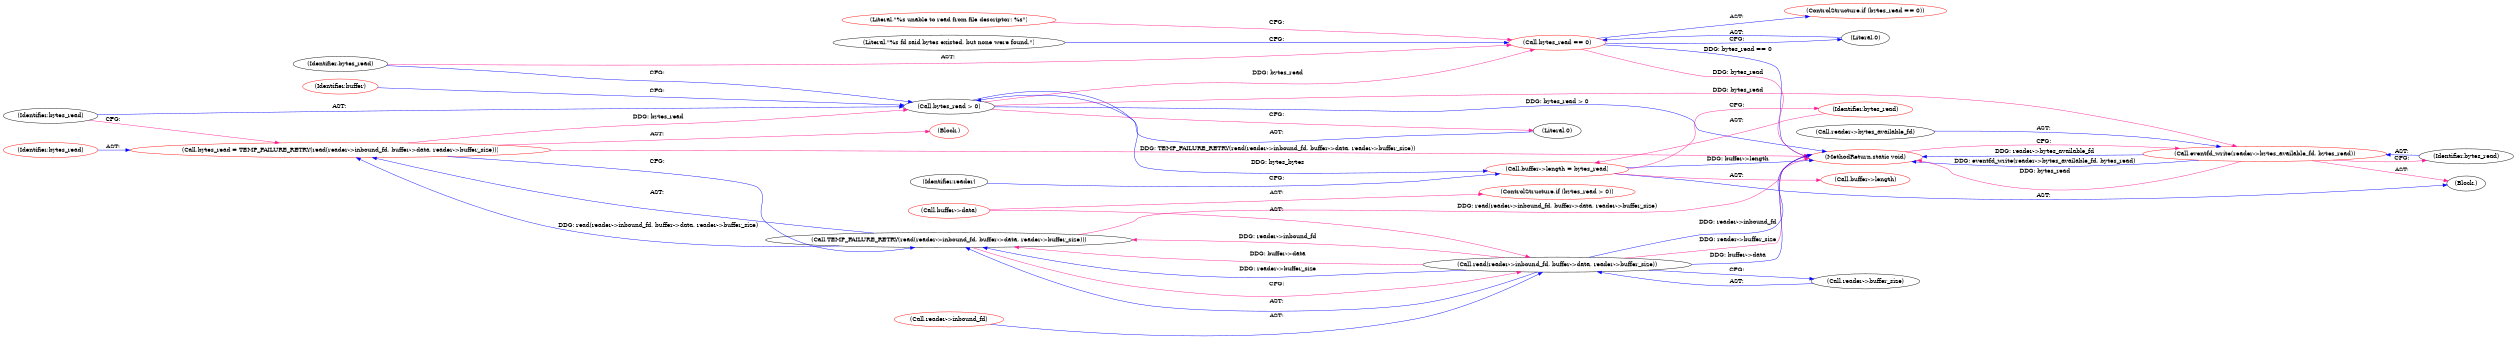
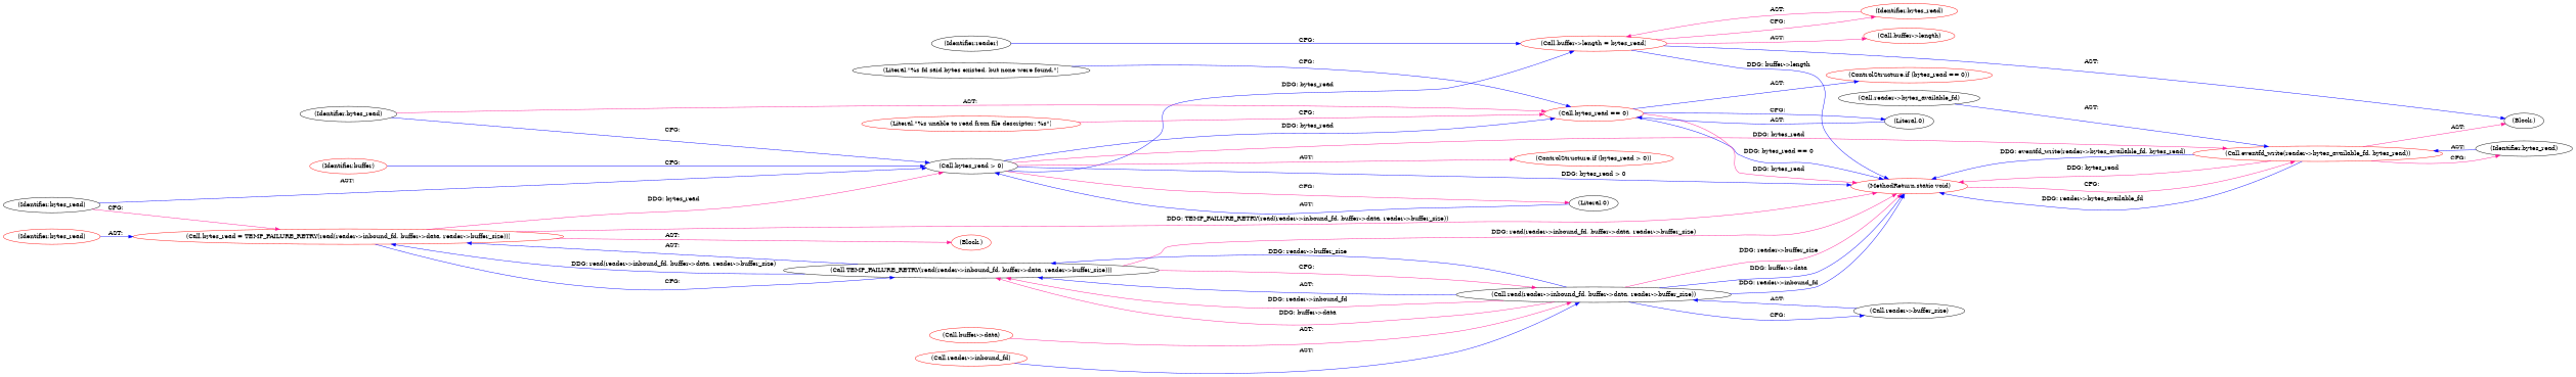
  digraph {
    rankdir=LR
    node [color=red]
    edge [color=blue]
    n1 [color=black label="(Call,bytes_read > 0)"]
    n2 [label="(Call,buffer->length = bytes_read)"]
    n3 [label="(Call,eventfd_write(reader->bytes_available_fd, bytes_read))"]
    n4 [label="(Call,bytes_read == 0)"]
    n5 [label="(MethodReturn,static void)"]
    n6 [color=black label="(Literal,0)"]
    n7 [label="(ControlStructure,if (bytes_read > 0))"]
    n8 [label="(Identifier,bytes_read)"]
    n9 [color=black label="(Block,)"]
    n10 [label="(Call,buffer->length)"]
    n11 [color=black label="(Identifier,bytes_read)"]
    n12 [color=black label="(Literal,0)"]
    n13 [label="(ControlStructure,if (bytes_read == 0))"]
    n14 [label="(Call,bytes_read = TEMP_FAILURE_RETRY(read(reader->inbound_fd, buffer->data, reader->buffer_size)))"]
    n15 [color=black label="(Call,TEMP_FAILURE_RETRY(read(reader->inbound_fd, buffer->data, reader->buffer_size)))"]
    n16 [label="(Block,)"]
    n17 [color=black label="(Call,read(reader->inbound_fd, buffer->data, reader->buffer_size))"]
    n18 [color=black label="(Call,reader->buffer_size)"]
    n19 [color=black label="(Identifier,bytes_read)"]
    n20 [label="(Identifier,bytes_read)"]
    n21 [label="(Literal,\"%s unable to read from file descriptor: %s\")"]
    n22 [color=black label="(Identifier,bytes_read)"]
    n23 [label="(Call,reader->inbound_fd)"]
    n24 [color=black label="(Literal,\"%s fd said bytes existed, but none were found.\")"]
    n25 [label="(Identifier,buffer)"]
    n26 [label="(Call,buffer->data)"]
    n27 [color=black label="(Call,reader->bytes_available_fd)"]
    n28 [color=black label="(Identifier,reader)"]
-   n1 -> n2 [label="DDG: bytes_bytes"]
+   n1 -> n2 [label="DDG: bytes_read"]
    n1 -> n3 [color=deeppink label="DDG: bytes_read"]
-   n1 -> n4 [color=deeppink label="DDG: bytes_read"]
+   n1 -> n4 [label="DDG: bytes_read"]
    n1 -> n5 [label="DDG: bytes_read > 0"]
    n1 -> n6 [color=deeppink label="CFG: "]
-   n26 -> n7 [color=deeppink label="AST: "]
+   n1 -> n7 [color=deeppink label="AST: "]
    n2 -> n5 [label="DDG: buffer->length"]
    n2 -> n8 [color=deeppink label="CFG: "]
    n2 -> n9 [label="AST: "]
    n2 -> n10 [color=deeppink label="AST: "]
    n3 -> n5 [label="DDG: reader->bytes_available_fd"]
    n3 -> n5 [label="DDG: eventfd_write(reader->bytes_available_fd, bytes_read)"]
    n3 -> n5 [color=deeppink label="DDG: bytes_read"]
    n3 -> n9 [color=deeppink label="AST: "]
    n3 -> n11 [color=deeppink label="CFG: "]
    n4 -> n5 [label="DDG: bytes_read == 0"]
    n4 -> n5 [color=deeppink label="DDG: bytes_read"]
    n4 -> n12 [label="CFG: "]
    n4 -> n13 [label="AST: "]
    n5 -> n3 [color=deeppink label="CFG: "]
    n6 -> n1 [label="AST: "]
    n8 -> n2 [color=deeppink label="AST: "]
    n11 -> n3 [label="AST: "]
    n12 -> n4 [label="AST: "]
    n14 -> n1 [color=deeppink label="DDG: bytes_read"]
    n14 -> n5 [color=deeppink label="DDG: TEMP_FAILURE_RETRY(read(reader->inbound_fd, buffer->data, reader->buffer_size))"]
    n14 -> n15 [label="CFG: "]
    n14 -> n16 [color=deeppink label="AST: "]
    n15 -> n5 [color=deeppink label="DDG: read(reader->inbound_fd, buffer->data, reader->buffer_size)"]
    n15 -> n14 [label="AST: "]
    n15 -> n14 [label="DDG: read(reader->inbound_fd, buffer->data, reader->buffer_size)"]
    n15 -> n17 [color=deeppink label="CFG: "]
    n17 -> n5 [label="DDG: reader->inbound_fd"]
    n17 -> n5 [color=deeppink label="DDG: reader->buffer_size"]
    n17 -> n5 [label="DDG: buffer->data"]
    n17 -> n15 [label="AST: "]
    n17 -> n15 [color=deeppink label="DDG: reader->inbound_fd"]
    n17 -> n15 [color=deeppink label="DDG: buffer->data"]
    n17 -> n15 [label="DDG: reader->buffer_size"]
    n17 -> n18 [label="CFG: "]
    n18 -> n17 [label="AST: "]
    n19 -> n1 [label="CFG: "]
    n19 -> n4 [color=deeppink label="AST: "]
    n20 -> n14 [label="AST: "]
    n21 -> n4 [color=deeppink label="CFG: "]
    n22 -> n1 [label="AST: "]
    n22 -> n14 [color=deeppink label="CFG: "]
    n23 -> n17 [label="AST: "]
    n24 -> n4 [label="CFG: "]
    n25 -> n1 [label="CFG: "]
    n26 -> n17 [color=deeppink label="AST: "]
    n27 -> n3 [label="AST: "]
    n28 -> n2 [label="CFG: "]
  }
